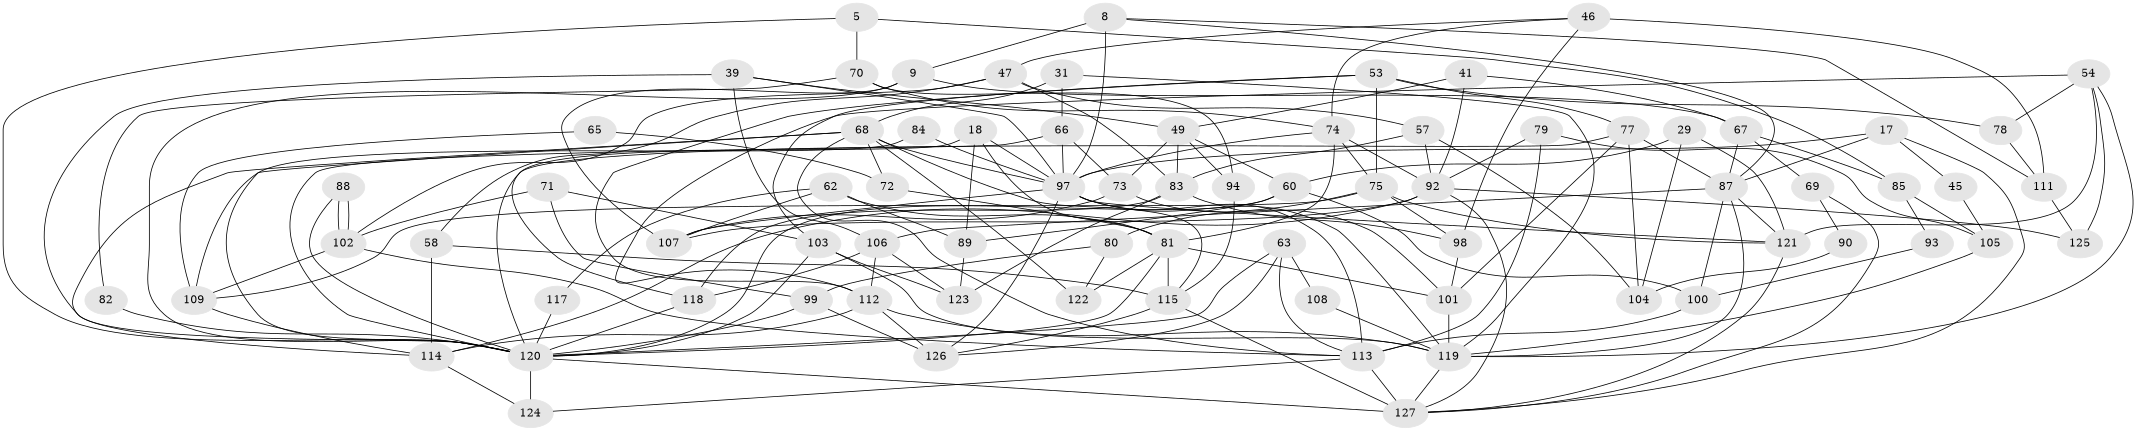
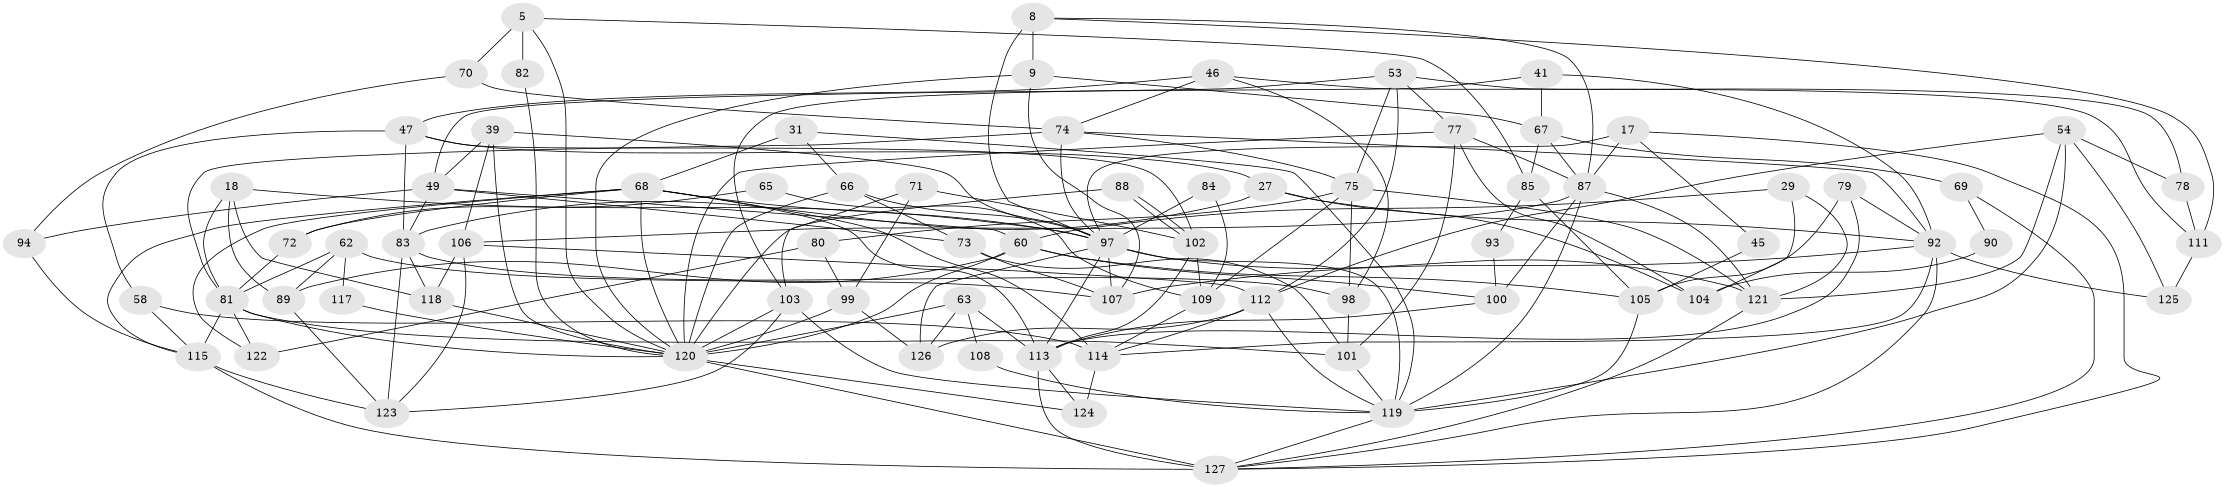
  graph {
    node [color=gray90 style=filled]
    70 [super="+38"]
    74 [super="+22"]
    94
    82
    5
    85
    120 [super="+10+25+42+96"]
    105 [super="+11"]
    93
    127 [super="+12+23"]
    124
    8
    9
    87 [super="+64"]
    97 [super="+51+56+76"]
    111
    67 [super="+13"]
    107 [super="+2"]
    121 [super="+116"]
    119 [super="+14+36"]
    106 [super="+91"]
    100
    113 [super="+110+16+32"]
    126 [super="+95"]
    125
    69
    45 [super="+35"]
    17
    18
    81
    89
    118
    115
    122
    101 [super="+1+6"]
    123
    60 [super="+59"]
    29
    104 [super="+61"]
    31 [super="+24"]
    66
    68 [super="+55"]
    73
    114 [super="+15"]
    72
    49 [super="+37"]
    83
    39
    112 [super="+52"]
    41
    92 [super="+19"]
    47 [super="+4"]
-   57
+   57 [label=27]
    58
    102
    46
    98
    75 [super="+3"]
    109
    80
    53
    77
    78
    103
    54
    65 [super="+26"]
    62
    117
    63
    108
    90
    71
    99
    79
    84
    88
    70 -- 74
    70 -- 94
-   70 -- 82
+   5 -- 82
    74 -- 97
    74 -- 81 [weight=2]
    74 -- 92
    74 -- 75
    94 -- 115
    82 -- 120
    5 -- 70 [weight=2]
    5 -- 85
    5 -- 120
    85 -- 105
    85 -- 93
    120 -- 127
    120 -- 124
    105 -- 119
    93 -- 100
    8 -- 9
    8 -- 87
    8 -- 97 [weight=2]
    8 -- 111
    9 -- 120
    9 -- 67
    9 -- 107 [weight=2]
    87 -- 121
    87 -- 119 [weight=2]
    87 -- 106 [weight=2]
    87 -- 100
    97 -- 107
    97 -- 121
    97 -- 119
    97 -- 113 [weight=4]
    97 -- 126 [weight=2]
    111 -- 125
    67 -- 85
    67 -- 87
    67 -- 69
    121 -- 127
    119 -- 127
    106 -- 118
    106 -- 123
    106 -- 112
    100 -- 113
    113 -- 127 [weight=2]
    113 -- 124
    69 -- 127
    69 -- 90
    45 -- 105 [weight=2]
    17 -- 127
    17 -- 87 [weight=2]
    17 -- 97
    17 -- 45 [weight=2]
    18 -- 97
    18 -- 81
    18 -- 89
    18 -- 118
    81 -- 120
    81 -- 115
    81 -- 122
    81 -- 101
    89 -- 123
    118 -- 120
    115 -- 127 [weight=2]
-   115 -- 126
+   115 -- 123
    101 -- 119
    60 -- 120 [weight=2]
+   60 -- 105
    60 -- 100
    60 -- 89
    29 -- 121
    29 -- 60
    29 -- 104
    31 -- 119
    31 -- 66
    31 -- 68 [weight=2]
    66 -- 120
    66 -- 97
    66 -- 73
    68 -- 120 [weight=2]
    68 -- 97
    68 -- 113
    68 -- 115
    68 -- 122
    68 -- 114 [weight=2]
    68 -- 72
    73 -- 107
    73 -- 101
    114 -- 124
    72 -- 81
    49 -- 94
    49 -- 60
    49 -- 73
    49 -- 83 [weight=2]
    83 -- 118
    83 -- 123
    83 -- 98
    39 -- 120
    39 -- 97
    39 -- 106
    39 -- 49
    112 -- 119
    112 -- 126 [weight=2]
    112 -- 114
    41 -- 67
    41 -- 49
    41 -- 92
    92 -- 127
    92 -- 107
    92 -- 125
    92 -- 114
    47 -- 83
    47 -- 57
    47 -- 58
    47 -- 102
    57 -- 104 [weight=2]
    57 -- 83
    57 -- 92
    58 -- 115
    58 -- 114
    102 -- 113
    102 -- 109
    46 -- 74
    46 -- 111
    46 -- 47
    46 -- 98
    98 -- 101
    75 -- 121 [weight=2]
    75 -- 98
    75 -- 109
    75 -- 80
    109 -- 114
    80 -- 122
    80 -- 99
    53 -- 112
    53 -- 75
    53 -- 77
    53 -- 78
    53 -- 103
    77 -- 120
    77 -- 87
    77 -- 101
    77 -- 104
    78 -- 111
    103 -- 120
    103 -- 119
    103 -- 123
    54 -- 121
    54 -- 119
    54 -- 125
    54 -- 112
    54 -- 78
    65 -- 72
    65 -- 109
    62 -- 107
    62 -- 81
    62 -- 89
    62 -- 117
    117 -- 120
    63 -- 120
    63 -- 113
    63 -- 126
    63 -- 108
    108 -- 119
    90 -- 104
    71 -- 102
    71 -- 103
    71 -- 99
    99 -- 120
    99 -- 126 [weight=2]
    79 -- 105
    79 -- 113
    79 -- 92
    84 -- 97
    84 -- 109
    88 -- 120
    88 -- 102
    88 -- 102
  }
